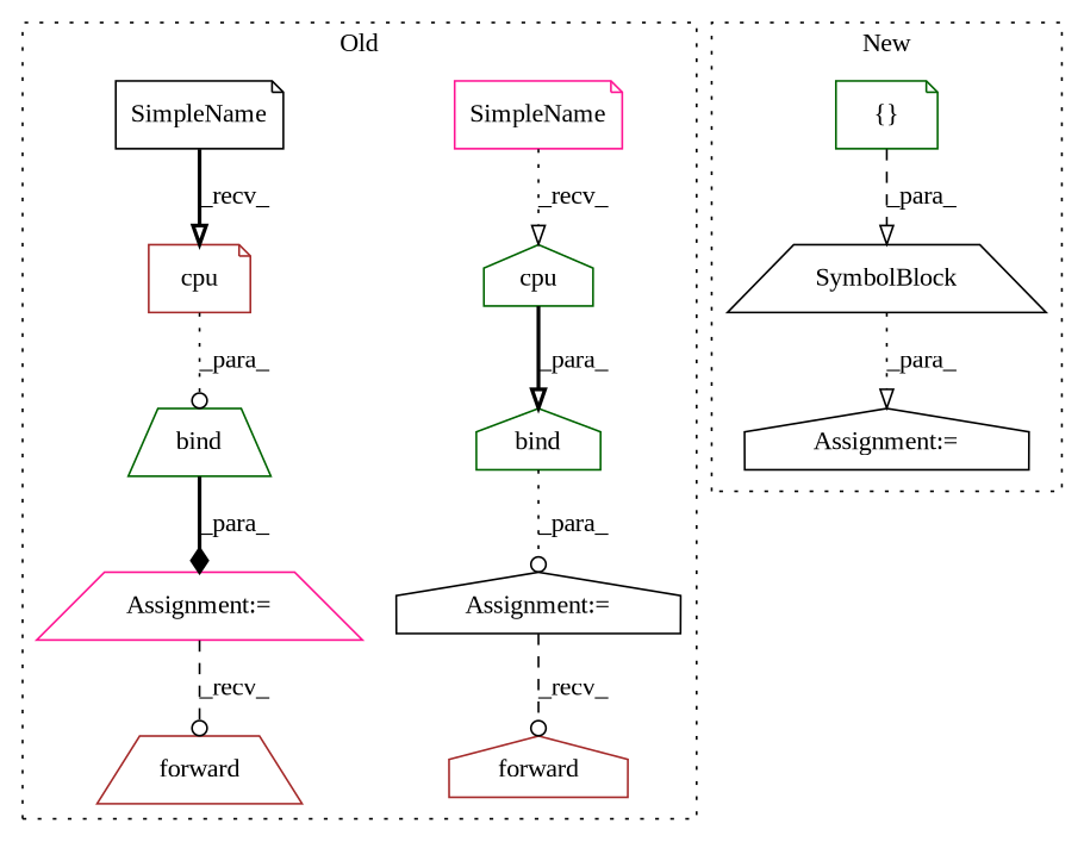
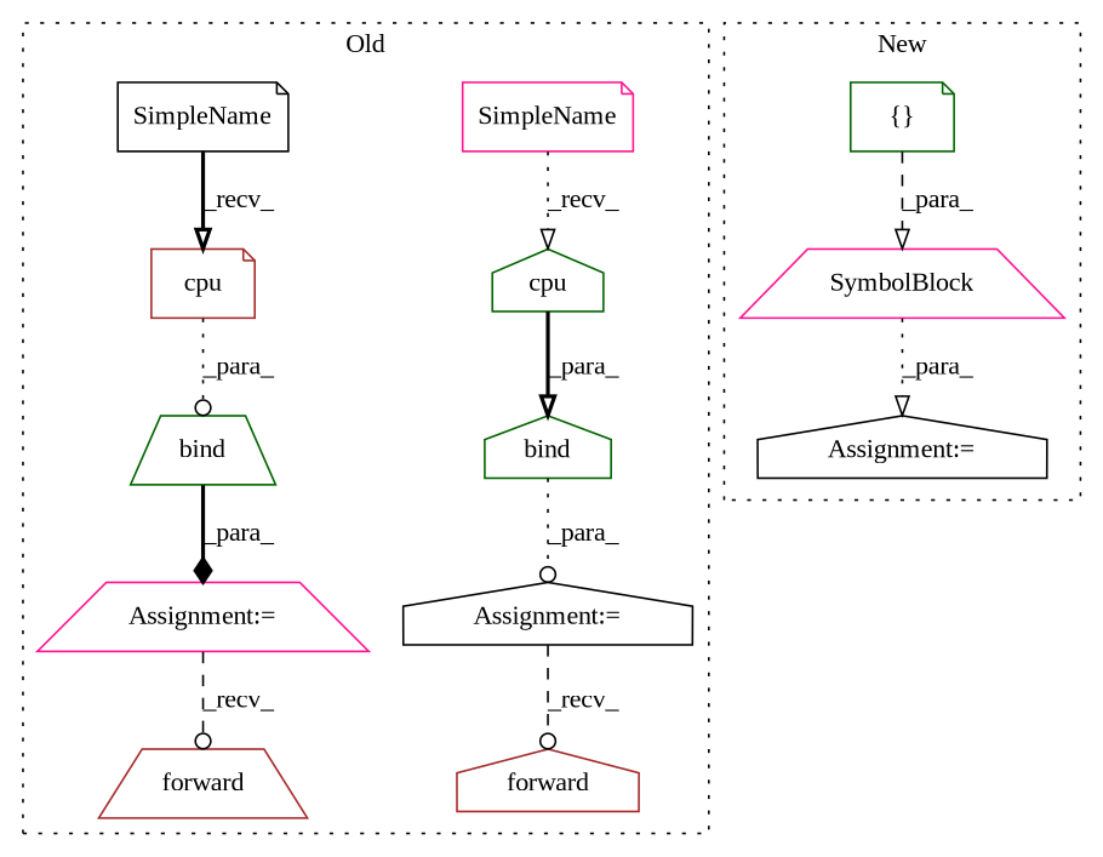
  digraph {
    fontname="Liberation Serif"
    node [a=32 l=5 shape=house color=darkgreen fontname="Liberation Serif"]
    edge [style=dotted arrowhead=onormal fontname="Liberation Serif"]
    n1 [l=9 label=forward s=1758 shape=trapezium color=brown]
    n2 [l="5,1" label=bind s="1720,1741" shape=trapezium]
    n3 [label=cpu s=1731 shape=note color=brown]
    n4 [label=cpu s=1488]
    n5 [l=9 label=forward s=1515 color=brown]
    n6 [l="5,1" label=bind s="1477,1498"]
    n7 [a=7 l=1 label="Assignment:=" s=1712 shape=trapezium color=deeppink]
    n8 [a=7 l=1 label="Assignment:=" s=1469 color=black]
    n9 [a=42 label=SimpleName s=1482 shape=note color=deeppink]
    n10 [a=42 label=SimpleName s=1725 shape=note color=black]
-   n11 [l="12,1" label=SymbolBlock s="1081,1103" shape=trapezium color=black]
+   n11 [l="12,1" label=SymbolBlock s="1081,1103" shape=trapezium color=deeppink]
    n12 [a=4 l="1,1" label="{}" s="1057,1061" shape=note]
    n13 [a=7 l=1 label="Assignment:=" s=1077 color=black]
    subgraph cluster_1 {
      label=Old
      style=dotted
      n1
      n2
      n3
      n4
      n5
      n6
      n7
      n8
      n9
      n10
    }
    subgraph cluster_2 {
      label=New
      style=dotted
      n11
      n12
      n13
    }
    n2 -> n7 [label=_para_ style=bold arrowhead=diamond]
    n3 -> n2 [label=_para_ arrowhead=odot]
    n4 -> n6 [label=_para_ style=bold]
    n6 -> n8 [label=_para_ arrowhead=odot]
    n7 -> n1 [label=_recv_ style=dashed arrowhead=odot]
    n8 -> n5 [label=_recv_ style=dashed arrowhead=odot]
    n9 -> n4 [label=_recv_]
    n10 -> n3 [label=_recv_ style=bold]
    n11 -> n13 [label=_para_]
    n12 -> n11 [label=_para_ style=dashed]
  }
